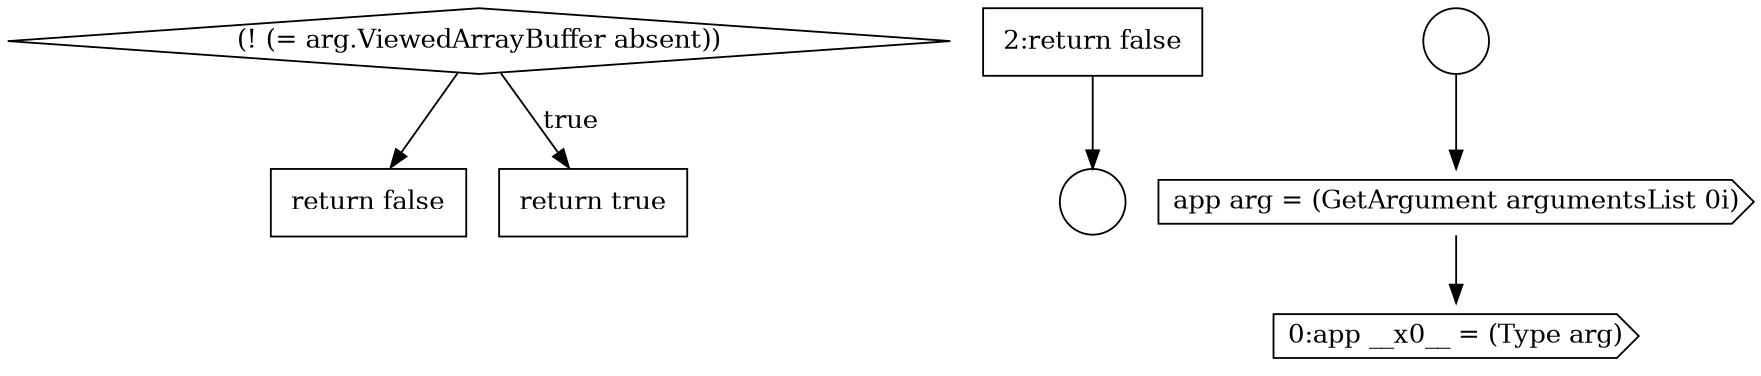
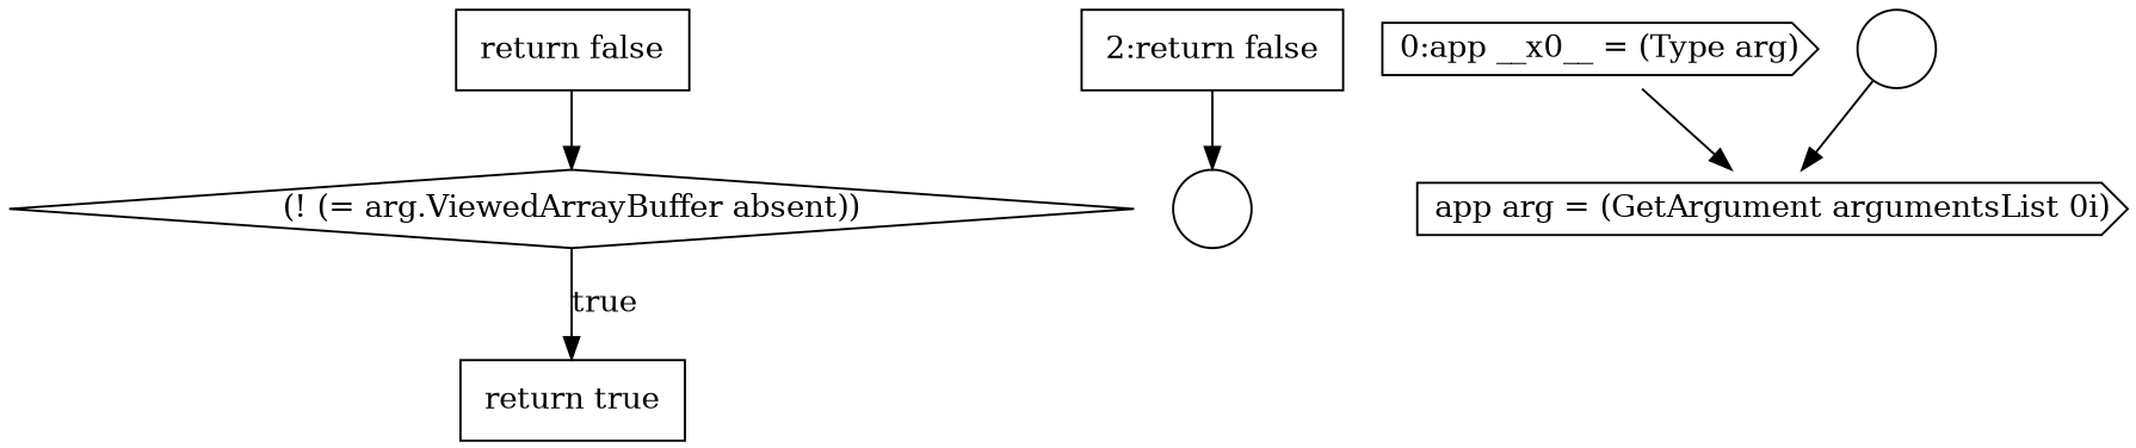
  digraph {
    node [color=black fillcolor=white shape=none style=filled]
    edge [color=black]
    n1 [label=<<font color="black">     <table border="0" cellborder="1" cellspacing="0" cellpadding="10">       <tr><td align="left">return false</td></tr>     </table>   </font>> margin=0]
    n2 [label=<<font color="black">(! (= arg.ViewedArrayBuffer absent))</font>> shape=diamond]
    n3 [label=<<font color="black">     <table border="0" cellborder="1" cellspacing="0" cellpadding="10">       <tr><td align="left">return true</td></tr>     </table>   </font>> margin=0]
    n4 [label=" " shape=circle]
    n5 [label=<<font color="black">     <table border="0" cellborder="1" cellspacing="0" cellpadding="10">       <tr><td align="left">2:return false</td></tr>     </table>   </font>> margin=0]
    n6 [label=<<font color="black">0:app __x0__ = (Type arg)</font>> shape=cds]
    n7 [label=<<font color="black">app arg = (GetArgument argumentsList 0i)</font>> shape=cds]
    n8 [label=" " shape=circle]
-   n2 -> n1
+   n1 -> n2
    n2 -> n3 [label=<<font color="black">true</font>>]
    n5 -> n4
-   n7 -> n6
+   n6 -> n7
    n8 -> n7
  }
